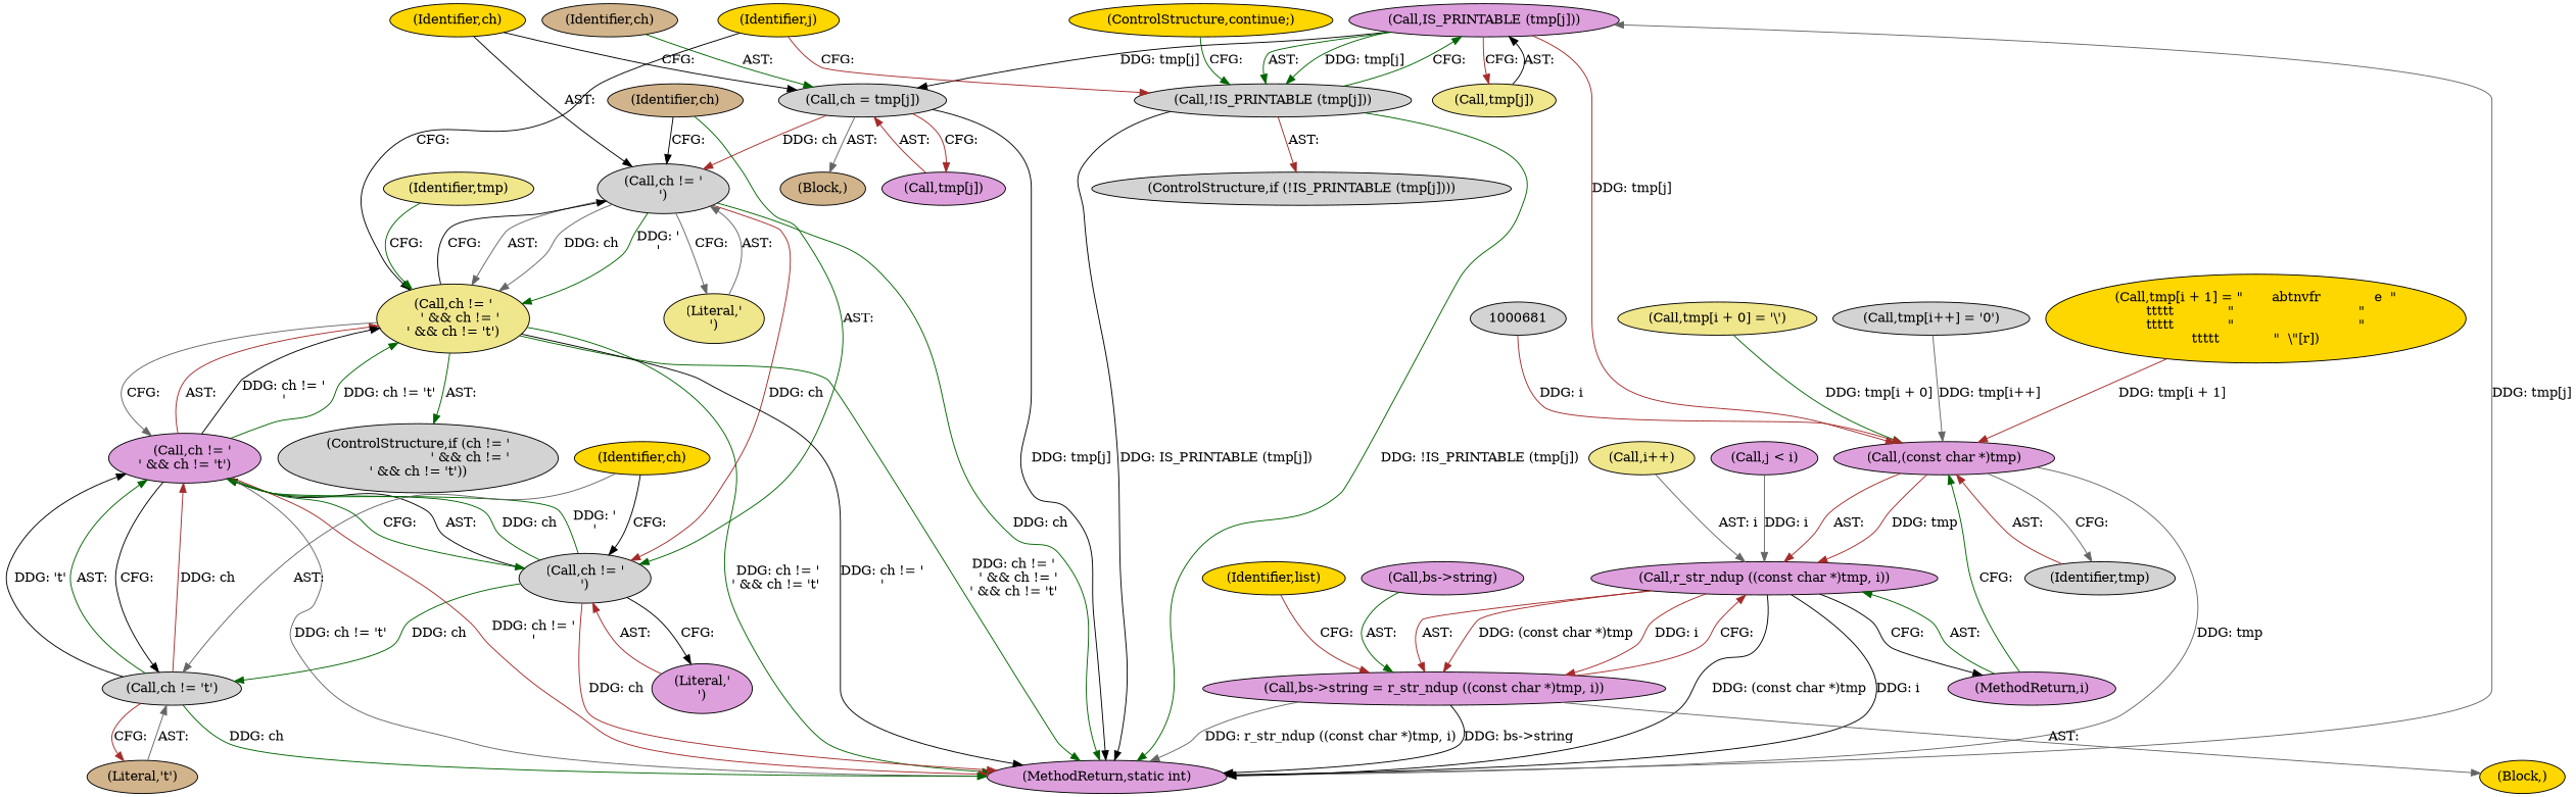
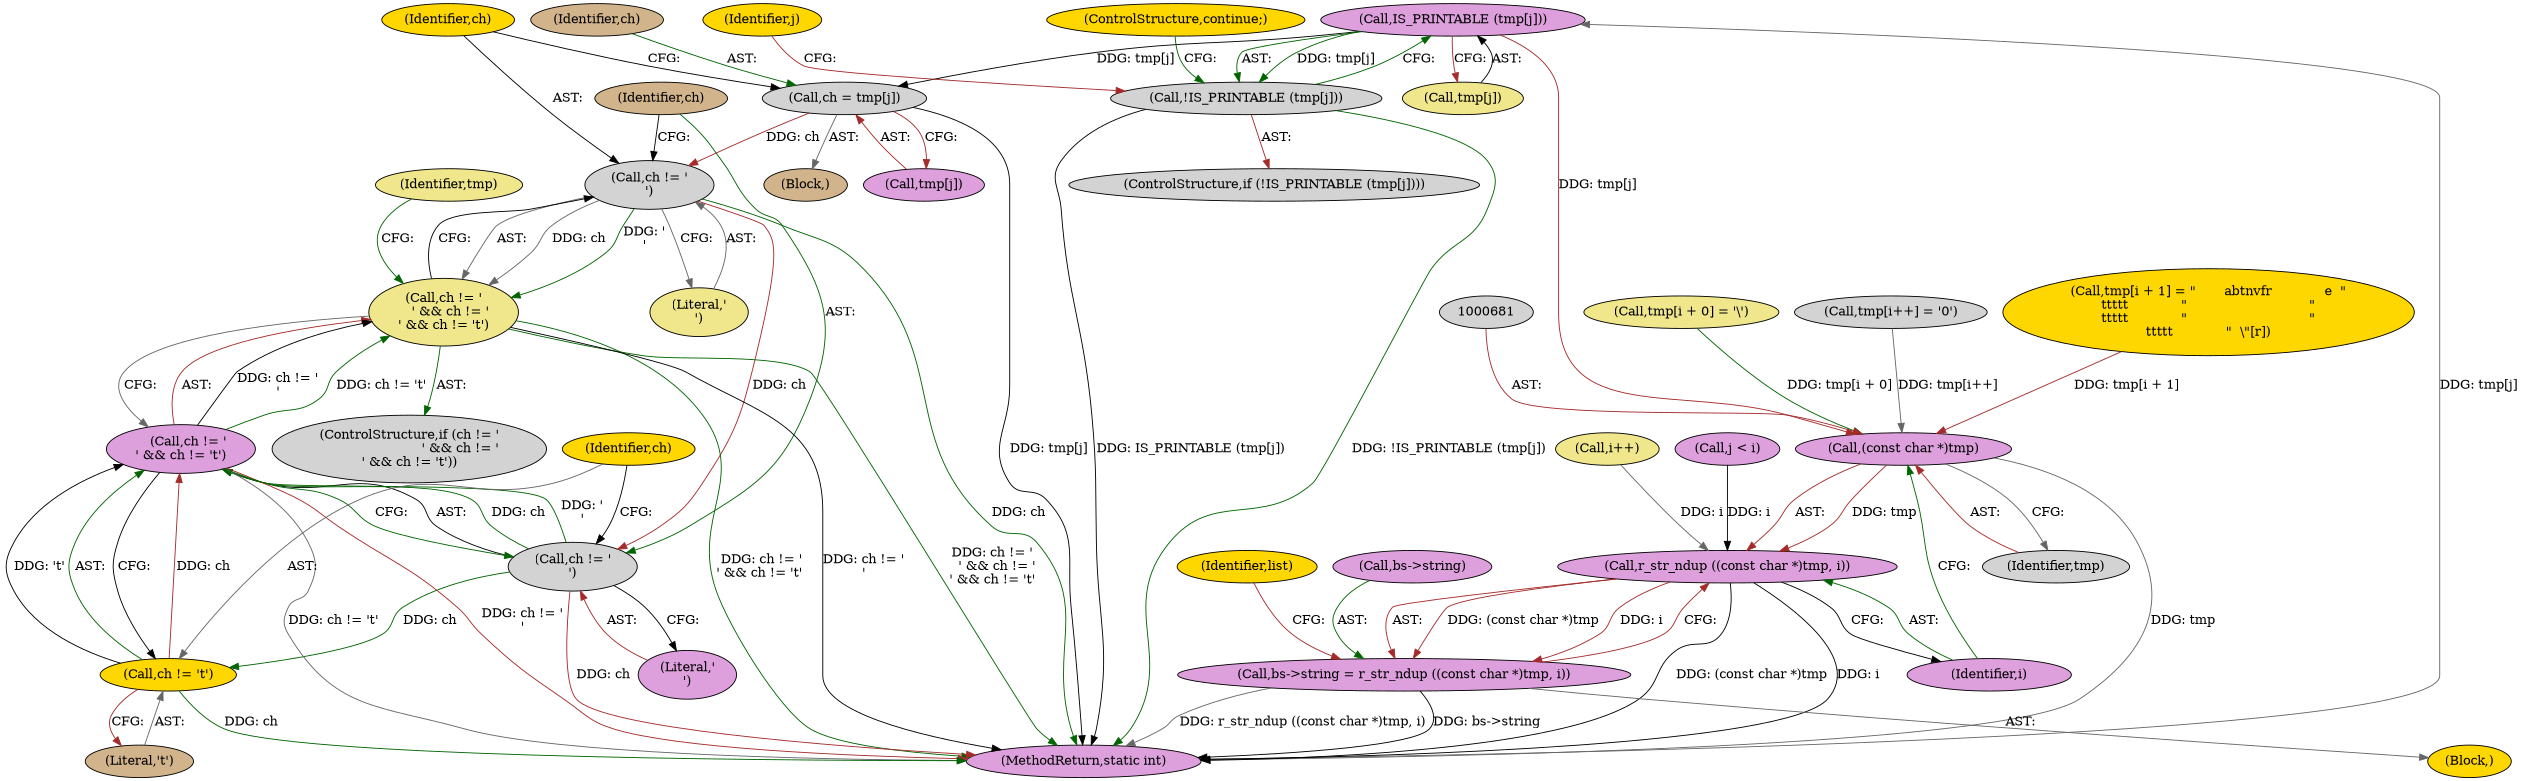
  digraph {
    node [fillcolor=plum style=filled]
    edge [color=darkgreen]
    n1 [label="(Call,IS_PRINTABLE (tmp[j]))"]
    n2 [fillcolor=lightgrey label="(Call,ch = tmp[j])"]
    n3 [fillcolor=lightgrey label="(Call,!IS_PRINTABLE (tmp[j]))"]
    n4 [label="(Call,(const char *)tmp)"]
    n5 [fillcolor=khaki label="(Call,tmp[j])"]
    n6 [label="(MethodReturn,static int)"]
    n7 [fillcolor=lightgrey label="(Call,ch != '\n')"]
    n8 [fillcolor=tan label="(Block,)"]
    n9 [label="(Call,tmp[j])"]
    n10 [fillcolor=lightgrey label="(ControlStructure,if (!IS_PRINTABLE (tmp[j])))"]
    n11 [label="(Call,r_str_ndup ((const char *)tmp, i))"]
    n12 [fillcolor=lightgrey label="(Identifier,tmp)"]
    n13 [fillcolor=khaki label="(Call,ch != '\n' && ch != '\r' && ch != '\t')"]
    n14 [fillcolor=lightgrey label="(Call,ch != '\r')"]
    n15 [fillcolor=khaki label="(Literal,'\n')"]
    n16 [label="(Call,ch != '\r' && ch != '\t')"]
    n17 [fillcolor=lightgrey label="(ControlStructure,if (ch != '\n' && ch != '\r' && ch != '\t'))"]
-   n18 [fillcolor=lightgrey label="(Call,ch != '\t')"]
+   n18 [fillcolor=gold label="(Call,ch != '\t')"]
    n19 [label="(Literal,'\r')"]
    n20 [fillcolor=tan label="(Literal,'\t')"]
    n21 [label="(Call,bs->string = r_str_ndup ((const char *)tmp, i))"]
-   n22 [label="(MethodReturn,i)"]
+   n22 [label="(Identifier,i)"]
    n23 [fillcolor=gold label="(Block,)"]
    n24 [fillcolor=tan label="(Identifier,ch)"]
    n25 [fillcolor=gold label="(Identifier,ch)"]
    n26 [fillcolor=khaki label="(Call,i++)"]
    n27 [fillcolor=gold label="(Identifier,list)"]
    n28 [fillcolor=gold label="(Identifier,j)"]
    n29 [fillcolor=gold label="(ControlStructure,continue;)"]
    n30 [fillcolor=tan label="(Identifier,ch)"]
    n31 [label="(Call,bs->string)"]
    n32 [fillcolor=khaki label="(Call,tmp[i + 0] = '\\')"]
    n33 [fillcolor=khaki label="(Identifier,tmp)"]
    n34 [fillcolor=gold label="(Identifier,ch)"]
    n35 [fillcolor=lightgrey label="(Call,tmp[i++] = '\0')"]
    n36 [fillcolor=gold label="(Call,tmp[i + 1] = \"       abtnvfr             e  \"\n\t\t\t\t\t             \"                              \"\n\t\t\t\t\t             \"                              \"\n\t\t\t\t\t             \"  \\\"[r])"]
    n37 [label="(Call,j < i)"]
    1000681 [fillcolor=lightgrey]
    n1 -> n2 [color=black label="DDG: tmp[j]"]
    n1 -> n3 [label="AST: "]
    n1 -> n3 [label="DDG: tmp[j]"]
    n1 -> n4 [color=brown label="DDG: tmp[j]"]
    n1 -> n5 [color=brown label="CFG: "]
    n2 -> n6 [color=black label="DDG: tmp[j]"]
    n2 -> n7 [color=brown label="DDG: ch"]
    n2 -> n8 [color=gray40 label="AST: "]
    n2 -> n9 [color=brown label="CFG: "]
    n3 -> n1 [label="CFG: "]
    n3 -> n6 [label="DDG: !IS_PRINTABLE (tmp[j])"]
    n3 -> n6 [color=black label="DDG: IS_PRINTABLE (tmp[j])"]
    n3 -> n10 [color=brown label="AST: "]
    n4 -> n6 [color=gray40 label="DDG: tmp"]
    n4 -> n11 [color=brown label="AST: "]
    n4 -> n11 [color=brown label="DDG: tmp"]
    n4 -> n12 [color=gray40 label="CFG: "]
    n5 -> n1 [color=black label="AST: "]
    n6 -> n1 [color=gray40 label="DDG: tmp[j]"]
    n7 -> n6 [label="DDG: ch"]
    n7 -> n13 [color=gray40 label="AST: "]
    n7 -> n13 [color=gray40 label="DDG: ch"]
    n7 -> n13 [label="DDG: '\n'"]
    n7 -> n14 [color=brown label="DDG: ch"]
    n7 -> n15 [color=gray40 label="CFG: "]
    n9 -> n2 [color=brown label="AST: "]
    n11 -> n6 [color=black label="DDG: (const char *)tmp"]
    n11 -> n6 [color=black label="DDG: i"]
    n11 -> n21 [color=brown label="AST: "]
    n11 -> n21 [color=brown label="DDG: (const char *)tmp"]
    n11 -> n21 [color=brown label="DDG: i"]
    n11 -> n22 [color=black label="CFG: "]
    n12 -> n4 [color=brown label="AST: "]
    n13 -> n6 [label="DDG: ch != '\n' && ch != '\r' && ch != '\t'"]
    n13 -> n6 [label="DDG: ch != '\r' && ch != '\t'"]
    n13 -> n6 [color=black label="DDG: ch != '\n'"]
    n13 -> n7 [color=black label="CFG: "]
    n13 -> n16 [color=gray40 label="CFG: "]
    n13 -> n17 [label="AST: "]
    n14 -> n6 [color=brown label="DDG: ch"]
    n14 -> n16 [color=black label="AST: "]
    n14 -> n16 [label="DDG: ch"]
    n14 -> n16 [label="DDG: '\r'"]
    n14 -> n18 [label="DDG: ch"]
    n14 -> n19 [color=black label="CFG: "]
    n15 -> n7 [color=gray40 label="AST: "]
    n16 -> n6 [color=gray40 label="DDG: ch != '\t'"]
    n16 -> n6 [color=brown label="DDG: ch != '\r'"]
    n16 -> n13 [color=brown label="AST: "]
    n16 -> n13 [color=black label="DDG: ch != '\r'"]
    n16 -> n13 [label="DDG: ch != '\t'"]
    n16 -> n14 [label="CFG: "]
    n16 -> n18 [color=black label="CFG: "]
    n18 -> n6 [label="DDG: ch"]
    n18 -> n16 [label="AST: "]
    n18 -> n16 [color=brown label="DDG: ch"]
    n18 -> n16 [color=black label="DDG: '\t'"]
    n18 -> n20 [color=brown label="CFG: "]
    n19 -> n14 [color=brown label="AST: "]
    n20 -> n18 [color=gray40 label="AST: "]
    n21 -> n6 [color=black label="DDG: bs->string"]
    n21 -> n6 [color=gray40 label="DDG: r_str_ndup ((const char *)tmp, i)"]
    n21 -> n11 [color=brown label="CFG: "]
    n21 -> n23 [color=gray40 label="AST: "]
    n22 -> n4 [label="CFG: "]
    n22 -> n11 [label="AST: "]
    n24 -> n2 [label="AST: "]
    n25 -> n2 [color=black label="CFG: "]
    n25 -> n7 [color=black label="AST: "]
-   n26 -> n11 [color=gray40 label="AST: i"]
+   n26 -> n11 [color=gray40 label="DDG: i"]
    n27 -> n21 [color=brown label="CFG: "]
    n28 -> n3 [color=brown label="CFG: "]
-   n28 -> n13 [color=black label="CFG: "]
    n29 -> n3 [label="CFG: "]
    n30 -> n7 [color=black label="CFG: "]
    n30 -> n14 [label="AST: "]
    n31 -> n21 [label="AST: "]
    n32 -> n4 [label="DDG: tmp[i + 0]"]
    n33 -> n13 [label="CFG: "]
    n34 -> n14 [color=black label="CFG: "]
    n34 -> n18 [color=gray40 label="AST: "]
    n35 -> n4 [color=gray40 label="DDG: tmp[i++]"]
    n36 -> n4 [color=brown label="DDG: tmp[i + 1]"]
-   n37 -> n11 [color=gray40 label="DDG: i"]
-   1000681 -> n4 [color=brown label="DDG: i"]
+   n37 -> n11 [color=black label="DDG: i"]
+   1000681 -> n4 [color=brown label="AST: "]
  }
